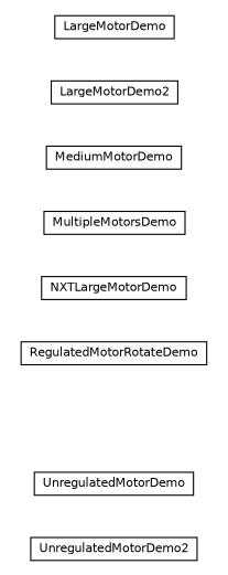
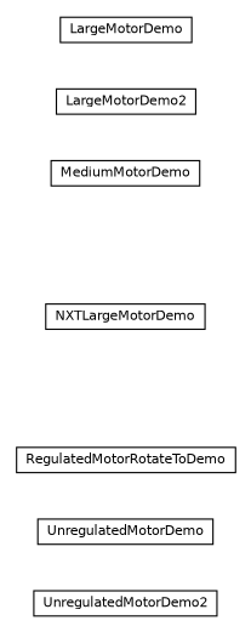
  digraph {
    nodesep=0.25
    ranksep=0.5
    rankdir=LR
    node [fontcolor=black fontname=Helvetica fontsize=10.0 shape=plaintext]
    n1 [label=<<table title="examples.hardware.actuators.motors.UnregulatedMotorDemo2" border="0" cellborder="1" cellspacing="0" cellpadding="2" port="p" href="./UnregulatedMotorDemo2.html"> 		<tr><td><table border="0" cellspacing="0" cellpadding="1"> <tr><td align="center" balign="center"> UnregulatedMotorDemo2 </td></tr> 		</table></td></tr> 		</table>>]
    n2 [label=<<table title="examples.hardware.actuators.motors.UnregulatedMotorDemo" border="0" cellborder="1" cellspacing="0" cellpadding="2" port="p" href="./UnregulatedMotorDemo.html"> 		<tr><td><table border="0" cellspacing="0" cellpadding="1"> <tr><td align="center" balign="center"> UnregulatedMotorDemo </td></tr> 		</table></td></tr> 		</table>>]
-   n4 [label=<<table title="examples.hardware.actuators.motors.RegulatedMotorRotateDemo" border="0" cellborder="1" cellspacing="0" cellpadding="2" port="p" href="./RegulatedMotorRotateDemo.html"> 		<tr><td><table border="0" cellspacing="0" cellpadding="1"> <tr><td align="center" balign="center"> RegulatedMotorRotateDemo </td></tr> 		</table></td></tr> 		</table>>]
+   n3 [label=<<table title="examples.hardware.actuators.motors.RegulatedMotorRotateToDemo" border="0" cellborder="1" cellspacing="0" cellpadding="2" port="p" href="./RegulatedMotorRotateToDemo.html"> 		<tr><td><table border="0" cellspacing="0" cellpadding="1"> <tr><td align="center" balign="center"> RegulatedMotorRotateToDemo </td></tr> 		</table></td></tr> 		</table>>]
    n5 [label=<<table title="examples.hardware.actuators.motors.NXTLargeMotorDemo" border="0" cellborder="1" cellspacing="0" cellpadding="2" port="p" href="./NXTLargeMotorDemo.html"> 		<tr><td><table border="0" cellspacing="0" cellpadding="1"> <tr><td align="center" balign="center"> NXTLargeMotorDemo </td></tr> 		</table></td></tr> 		</table>>]
-   n6 [label=<<table title="examples.hardware.actuators.motors.MultipleMotorsDemo" border="0" cellborder="1" cellspacing="0" cellpadding="2" port="p" href="./MultipleMotorsDemo.html"> 		<tr><td><table border="0" cellspacing="0" cellpadding="1"> <tr><td align="center" balign="center"> MultipleMotorsDemo </td></tr> 		</table></td></tr> 		</table>>]
    n7 [label=<<table title="examples.hardware.actuators.motors.MediumMotorDemo" border="0" cellborder="1" cellspacing="0" cellpadding="2" port="p" href="./MediumMotorDemo.html"> 		<tr><td><table border="0" cellspacing="0" cellpadding="1"> <tr><td align="center" balign="center"> MediumMotorDemo </td></tr> 		</table></td></tr> 		</table>>]
    n8 [label=<<table title="examples.hardware.actuators.motors.LargeMotorDemo2" border="0" cellborder="1" cellspacing="0" cellpadding="2" port="p" href="./LargeMotorDemo2.html"> 		<tr><td><table border="0" cellspacing="0" cellpadding="1"> <tr><td align="center" balign="center"> LargeMotorDemo2 </td></tr> 		</table></td></tr> 		</table>>]
    n9 [label=<<table title="examples.hardware.actuators.motors.LargeMotorDemo" border="0" cellborder="1" cellspacing="0" cellpadding="2" port="p" href="./LargeMotorDemo.html"> 		<tr><td><table border="0" cellspacing="0" cellpadding="1"> <tr><td align="center" balign="center"> LargeMotorDemo </td></tr> 		</table></td></tr> 		</table>>]
  }
